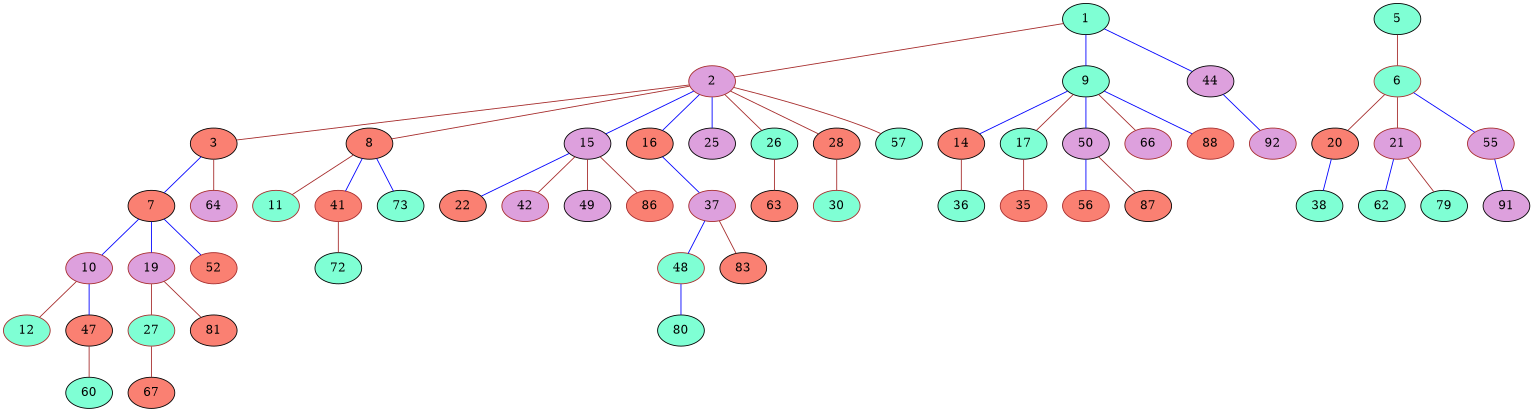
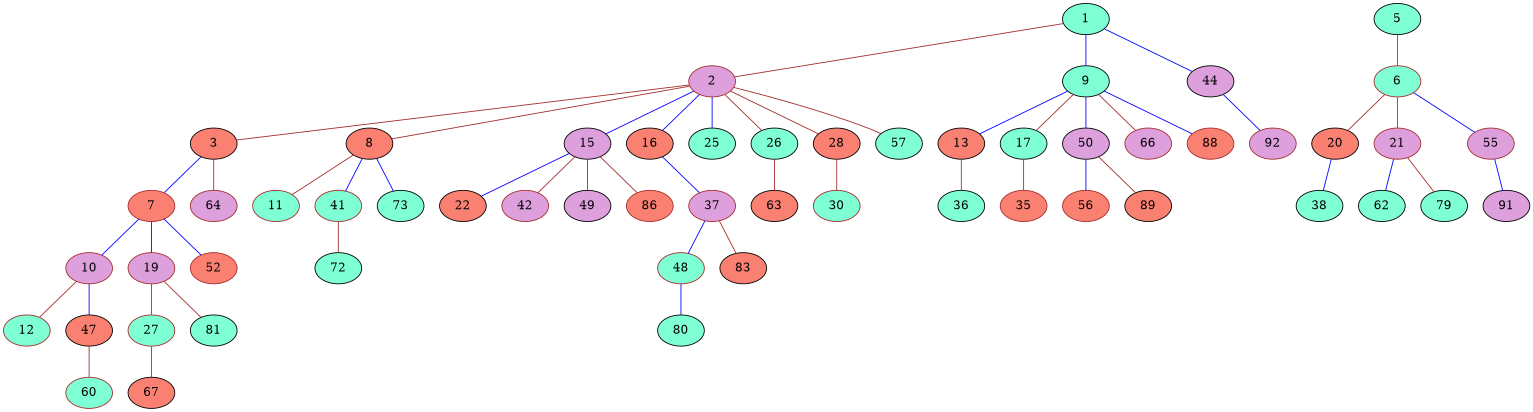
  graph {
    node [color=black fillcolor=aquamarine style=filled]
    edge [color=brown]
    1 [super="+40"]
    2 [color=brown fillcolor=plum super="+4"]
    9 [super="+14"]
    44 [fillcolor=plum]
    3 [fillcolor=salmon super="+24"]
    8 [fillcolor=salmon super="+85"]
    15 [fillcolor=plum super="+31"]
    16 [fillcolor=salmon super="+39"]
-   25 [fillcolor=plum super="+58"]
+   25 [super="+58"]
    26
    28 [fillcolor=salmon super="+51"]
    57 [super="+70"]
-   13 [fillcolor=salmon super="+23" label=14]
+   13 [fillcolor=salmon super="+23"]
    17 [super="+71"]
    50 [fillcolor=plum super="+53"]
    66 [color=brown fillcolor=plum]
    88 [color=brown fillcolor=salmon]
    92 [color=brown fillcolor=plum]
-   7 [fillcolor=salmon super="+18"]
+   7 [color=brown fillcolor=salmon super="+18"]
    64 [color=brown fillcolor=plum]
    5 [super="+29"]
    6 [color=brown]
    11 [color=brown super="+93"]
-   41 [color=brown fillcolor=salmon super="+45"]
+   41 [color=brown super="+45"]
    73
    22 [fillcolor=salmon]
    42 [color=brown fillcolor=plum super="+46"]
    49 [fillcolor=plum super="+76"]
    86 [color=brown fillcolor=salmon]
    37 [color=brown fillcolor=plum]
    63 [fillcolor=salmon super="+69"]
    30 [color=brown super="+59"]
    10 [color=brown fillcolor=plum super="+54"]
    19 [color=brown fillcolor=plum super="+78"]
    52 [color=brown fillcolor=salmon]
    20 [fillcolor=salmon super="+43"]
    21 [color=brown fillcolor=plum super="+61"]
    55 [color=brown fillcolor=plum super="+77"]
    38 [super="+65"]
    62
    79
    91 [fillcolor=plum]
    12 [color=brown]
    47 [fillcolor=salmon]
    27 [color=brown]
-   81 [fillcolor=salmon]
+   81
    72 [super="+74"]
    36
    35 [color=brown fillcolor=salmon]
    56 [color=brown fillcolor=salmon super="+89"]
-   87 [fillcolor=salmon]
-   60 [super="+75"]
+   87 [fillcolor=salmon label=89]
+   60 [color=brown super="+75"]
    48 [color=brown super="+90"]
    83 [fillcolor=salmon super="+84"]
    67 [fillcolor=salmon super="+82"]
    80
    1 -- 2
    1 -- 9 [color=blue]
    1 -- 44 [color=blue]
    2 -- 3
    2 -- 8
    2 -- 15 [color=blue]
    2 -- 16 [color=blue]
    2 -- 25 [color=blue]
    2 -- 26
    2 -- 28
    2 -- 57
    9 -- 13 [color=blue]
    9 -- 17
    9 -- 50 [color=blue]
    9 -- 66
    9 -- 88 [color=blue]
    44 -- 92 [color=blue]
    3 -- 7 [color=blue]
    3 -- 64
    8 -- 11
    8 -- 41 [color=blue]
    8 -- 73 [color=blue]
    15 -- 22 [color=blue]
    15 -- 42
    15 -- 49
    15 -- 86
    16 -- 37 [color=blue]
    26 -- 63
    28 -- 30
    13 -- 36
    17 -- 35
    50 -- 56 [color=blue]
    50 -- 87
    7 -- 10 [color=blue]
    7 -- 19 [color=blue]
    7 -- 52 [color=blue]
    5 -- 6
    6 -- 20
    6 -- 21
    6 -- 55 [color=blue]
    41 -- 72
    37 -- 48 [color=blue]
    37 -- 83
    10 -- 12
    10 -- 47 [color=blue]
    19 -- 27
    19 -- 81
    20 -- 38 [color=blue]
    21 -- 62 [color=blue]
    21 -- 79
    55 -- 91 [color=blue]
    47 -- 60
    27 -- 67
    48 -- 80 [color=blue]
  }
